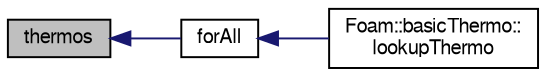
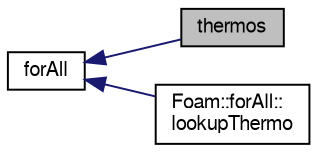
  digraph {
    rankdir=LR
    node [color=black fontname=FreeSans fontsize=10 shape=record]
    edge [color=midnightblue dir=back fontname=FreeSans fontsize=10 labelfontname=FreeSans labelfontsize=10 style=solid]
    n1 [fillcolor=grey75 fontcolor=black height=0.2 label=thermos style=filled width=0.4]
    n2 [height=0.2 label=forAll width=0.4]
-   n3 [height=0.2 label="Foam::basicThermo::\llookupThermo" width=0.4]
-   n1 -> n2
+   n3 [height=0.2 label="Foam::forAll::\llookupThermo" width=0.4]
+   n2 -> n1
    n2 -> n3
  }
